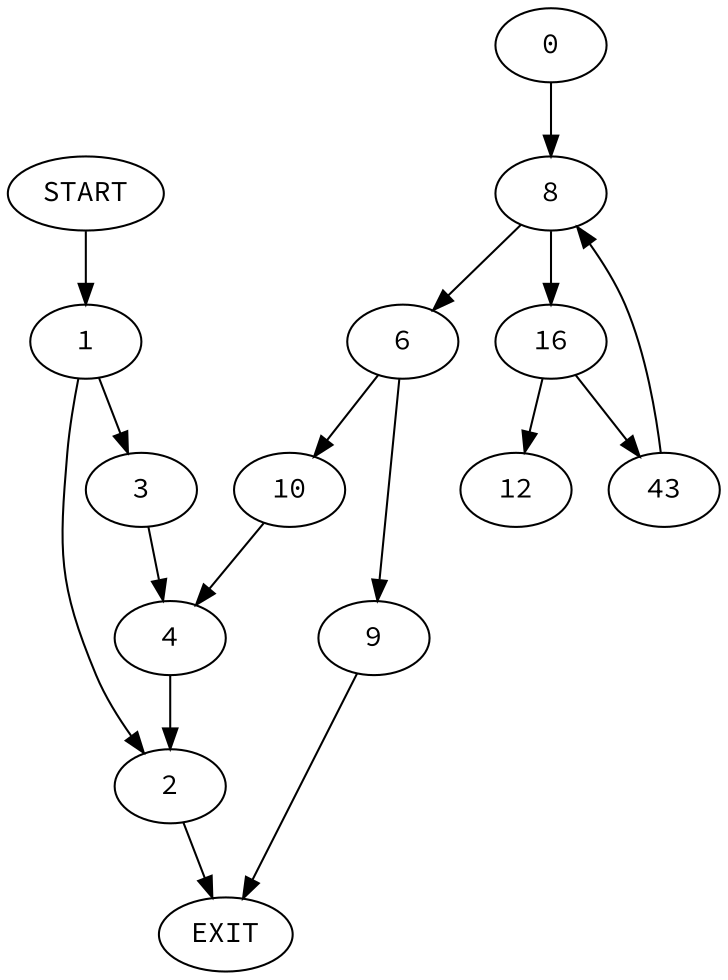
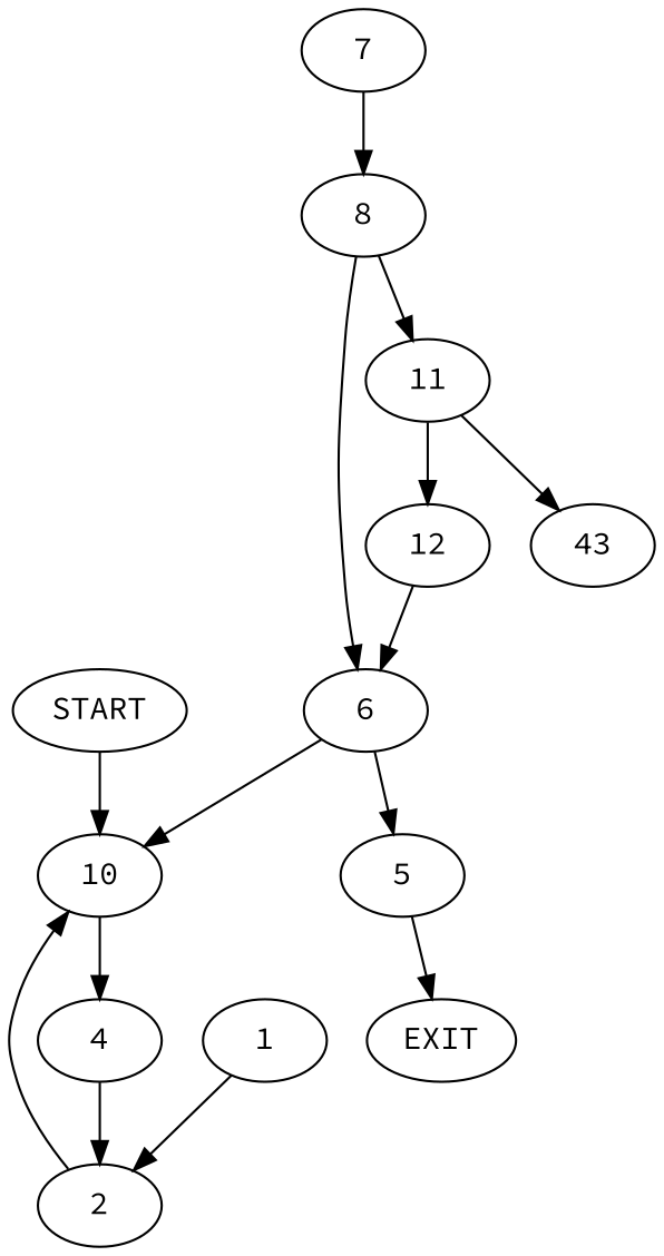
  digraph {
    fontname="Source Code Pro"
    node [fontname="Source Code Pro"]
    edge [fontname="Source Code Pro"]
    n1 [label=START]
    1
    2
-   3
    n5 [label=EXIT]
    4
    6
-   9
+   9 [label=5]
    10
-   7 [label=0]
+   7
    8
-   11 [label=16]
+   11
    12
    n14 [label=43]
-   n1 -> 1
+   n1 -> 10
    1 -> 2
-   1 -> 3
-   2 -> n5
-   3 -> 4
+   2 -> 10
    4 -> 2
    6 -> 9
    6 -> 10
    9 -> n5
    10 -> 4
    7 -> 8
    8 -> 6
    8 -> 11
    11 -> 12
    11 -> n14
-   n14 -> 8
+   12 -> 6
  }
